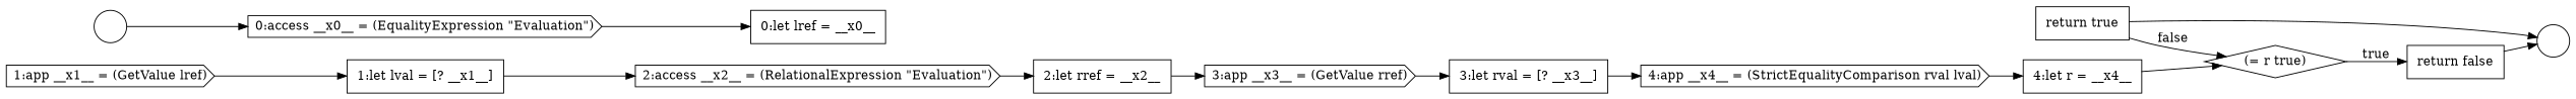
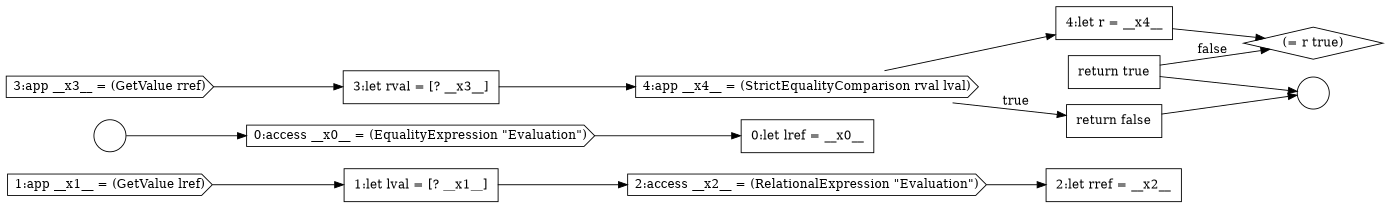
  digraph {
    rankdir=LR
    node [color=black fillcolor=white shape=none style=filled]
    edge [color=black]
    n1 [label=<<font color="black">     <table border="0" cellborder="1" cellspacing="0" cellpadding="10">       <tr><td align="left">1:let lval = [? __x1__]</td></tr>     </table>   </font>> margin=0]
    n2 [label=<<font color="black">2:access __x2__ = (RelationalExpression &quot;Evaluation&quot;)</font>> shape=cds]
    n3 [label=<<font color="black">     <table border="0" cellborder="1" cellspacing="0" cellpadding="10">       <tr><td align="left">2:let rref = __x2__</td></tr>     </table>   </font>> margin=0]
    n4 [label=<<font color="black">0:access __x0__ = (EqualityExpression &quot;Evaluation&quot;)</font>> shape=cds]
    n5 [label=<<font color="black">     <table border="0" cellborder="1" cellspacing="0" cellpadding="10">       <tr><td align="left">0:let lref = __x0__</td></tr>     </table>   </font>> margin=0]
    n6 [label=<<font color="black">     <table border="0" cellborder="1" cellspacing="0" cellpadding="10">       <tr><td align="left">3:let rval = [? __x3__]</td></tr>     </table>   </font>> margin=0]
    n7 [label=<<font color="black">4:app __x4__ = (StrictEqualityComparison rval lval)</font>> shape=cds]
    n8 [label=<<font color="black">     <table border="0" cellborder="1" cellspacing="0" cellpadding="10">       <tr><td align="left">4:let r = __x4__</td></tr>     </table>   </font>> margin=0]
    n9 [label=<<font color="black">1:app __x1__ = (GetValue lref)</font>> shape=cds]
    n10 [label=<<font color="black">(= r true)</font>> shape=diamond]
    n11 [label=<<font color="black">     <table border="0" cellborder="1" cellspacing="0" cellpadding="10">       <tr><td align="left">return false</td></tr>     </table>   </font>> margin=0]
    n12 [label=<<font color="black">     <table border="0" cellborder="1" cellspacing="0" cellpadding="10">       <tr><td align="left">return true</td></tr>     </table>   </font>> margin=0]
    n13 [label=" " shape=circle]
    n14 [label=<<font color="black">3:app __x3__ = (GetValue rref)</font>> shape=cds]
    n15 [label=" " shape=circle]
    n1 -> n2
    n2 -> n3
-   n3 -> n14
    n4 -> n5
    n6 -> n7
    n7 -> n8
    n8 -> n10
    n9 -> n1
-   n10 -> n11 [label=<<font color="black">true</font>>]
+   n7 -> n11 [label=<<font color="black">true</font>>]
    n11 -> n13
    n12 -> n10 [label=<<font color="black">false</font>>]
    n12 -> n13
    n14 -> n6
    n15 -> n4
  }
